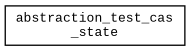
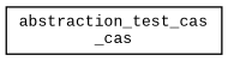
  digraph {
    rankdir=LR
    fontname="Liberation Mono"
-   n1 [color=black fillcolor=white fontname="Liberation Mono" fontsize=10 height=0.2 label="abstraction_test_cas\l_state" shape=record style=filled width=0.4]
+   n1 [color=black fillcolor=white fontname="Liberation Mono" fontsize=10 height=0.2 label="abstraction_test_cas\l_cas" shape=record style=filled width=0.4]
  }
